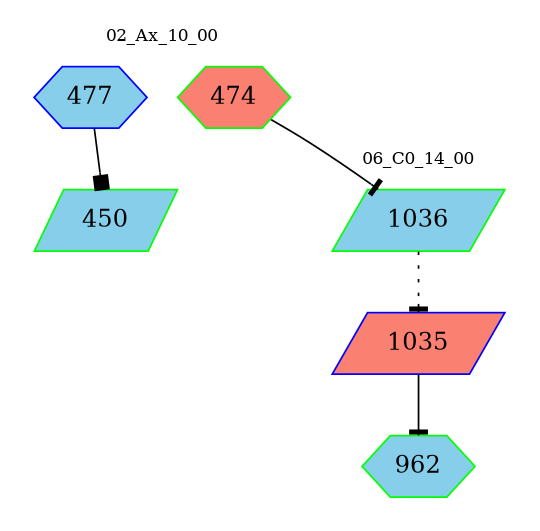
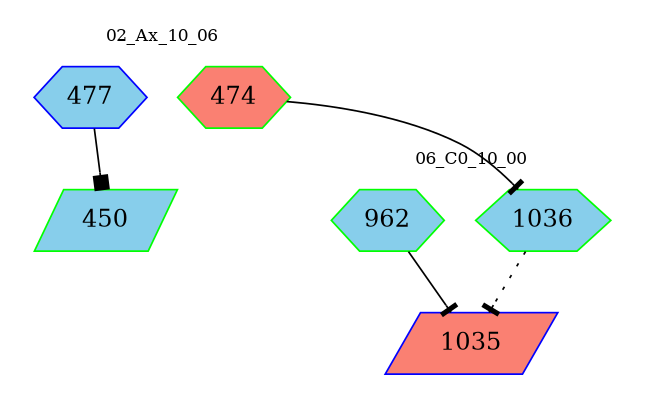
  digraph {
    node [color=green fillcolor=skyblue shape=hexagon style=filled]
    edge [arrowhead=tee color=black style=solid]
    n1 [fillcolor=salmon label=474]
    n2 [color=blue label=477]
    n3 [label=450 shape=parallelogram]
-   n4 [label=1036 shape=parallelogram]
+   n4 [label=1036]
    n5 [color=blue fillcolor=salmon label=1035 shape=parallelogram]
    n6 [label=962]
    subgraph cluster_1 {
      color=white
      fontsize=10
-     label="02_Ax_10_00"
+     label="02_Ax_10_06"
      n1
      n2
      n3
    }
    subgraph cluster_2 {
      color=white
      fontsize=10
-     label="06_C0_14_00"
+     label="06_C0_10_00"
      n4
      n5
      n6
    }
    n1 -> n4
    n2 -> n3 [arrowhead=box]
    n4 -> n5 [style=dotted]
-   n5 -> n6
+   n6 -> n5
  }
